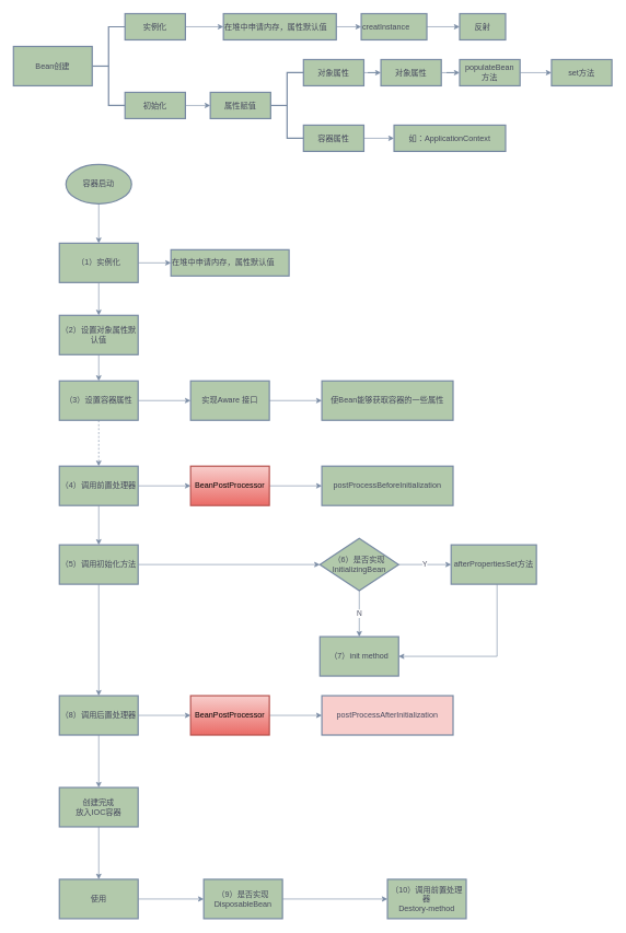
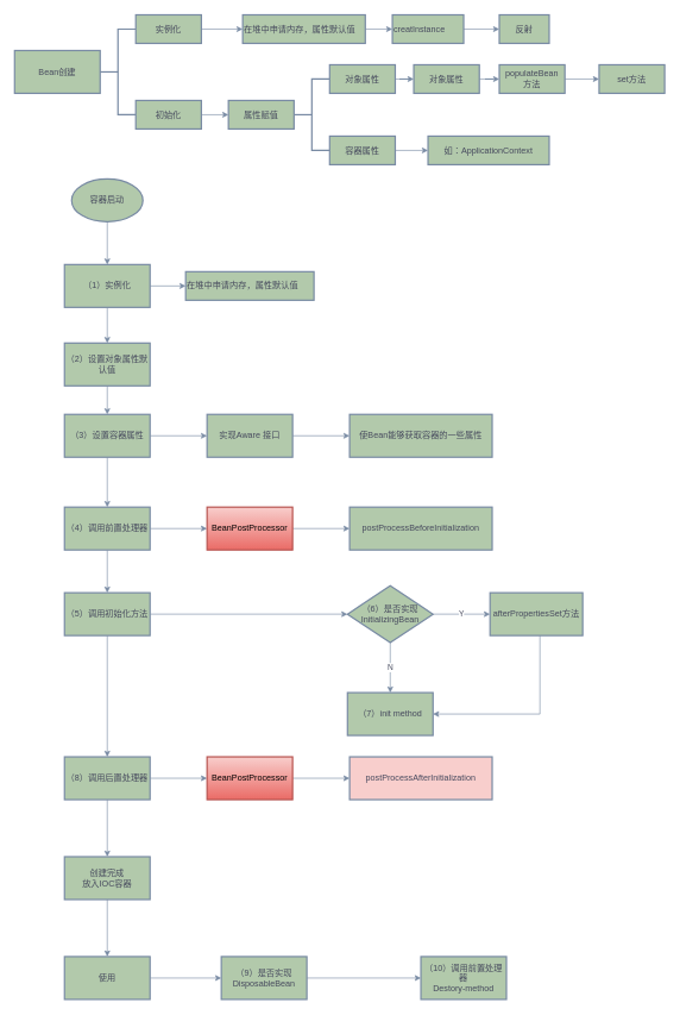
  <mxCell id="0" />
  <mxCell id="1" parent="0" />
  <mxCell id="2" value="" style="edgeStyle=orthogonalEdgeStyle;rounded=0;orthogonalLoop=1;jettySize=auto;html=1;strokeColor=#788AA3;fontColor=#46495D;" parent="1" source="3" target="6" edge="1"><mxGeometry relative="1" as="geometry" /></mxCell>
  <mxCell id="3" value="容器启动" style="strokeWidth=2;html=1;shape=mxgraph.flowchart.start_1;whiteSpace=wrap;fillColor=#B2C9AB;strokeColor=#788AA3;fontColor=#46495D;" parent="1" vertex="1"><mxGeometry x="100" y="250" width="100" height="60" as="geometry" /></mxCell>
  <mxCell id="4" style="edgeStyle=orthogonalEdgeStyle;rounded=0;orthogonalLoop=1;jettySize=auto;html=1;exitX=1;exitY=0.5;exitDx=0;exitDy=0;entryX=0;entryY=0.5;entryDx=0;entryDy=0;strokeColor=#788AA3;fontColor=#46495D;" parent="1" source="6" target="15" edge="1"><mxGeometry relative="1" as="geometry" /></mxCell>
  <mxCell id="5" value="" style="edgeStyle=orthogonalEdgeStyle;rounded=0;orthogonalLoop=1;jettySize=auto;html=1;strokeColor=#788AA3;fontColor=#46495D;" parent="1" source="6" target="32" edge="1"><mxGeometry relative="1" as="geometry" /></mxCell>
  <mxCell id="6" value="（1）实例化" style="whiteSpace=wrap;html=1;strokeWidth=2;fillColor=#B2C9AB;strokeColor=#788AA3;fontColor=#46495D;" parent="1" vertex="1"><mxGeometry x="90" y="370" width="120" height="60" as="geometry" /></mxCell>
  <mxCell id="7" value="Bean创建" style="whiteSpace=wrap;html=1;strokeWidth=2;fillColor=#B2C9AB;strokeColor=#788AA3;fontColor=#46495D;" parent="1" vertex="1"><mxGeometry x="20" y="70" width="120" height="60" as="geometry" /></mxCell>
  <mxCell id="8" value="" style="strokeWidth=2;html=1;shape=mxgraph.flowchart.annotation_2;align=left;labelPosition=right;pointerEvents=1;fillColor=#B2C9AB;strokeColor=#788AA3;fontColor=#46495D;" parent="1" vertex="1"><mxGeometry x="140" y="40" width="50" height="120" as="geometry" /></mxCell>
  <mxCell id="9" value="" style="edgeStyle=orthogonalEdgeStyle;rounded=0;orthogonalLoop=1;jettySize=auto;html=1;strokeColor=#788AA3;fontColor=#46495D;" parent="1" source="10" target="14" edge="1"><mxGeometry relative="1" as="geometry" /></mxCell>
  <mxCell id="10" value="实例化" style="whiteSpace=wrap;html=1;strokeWidth=2;fillColor=#B2C9AB;strokeColor=#788AA3;fontColor=#46495D;" parent="1" vertex="1"><mxGeometry x="190" y="20" width="92" height="40" as="geometry" /></mxCell>
  <mxCell id="11" style="edgeStyle=orthogonalEdgeStyle;rounded=0;orthogonalLoop=1;jettySize=auto;html=1;exitX=1;exitY=0.5;exitDx=0;exitDy=0;entryX=0;entryY=0.5;entryDx=0;entryDy=0;strokeColor=#788AA3;fontColor=#46495D;" parent="1" source="12" target="20" edge="1"><mxGeometry relative="1" as="geometry" /></mxCell>
  <mxCell id="12" value="初始化" style="whiteSpace=wrap;html=1;strokeWidth=2;fillColor=#B2C9AB;strokeColor=#788AA3;fontColor=#46495D;" parent="1" vertex="1"><mxGeometry x="190" y="140" width="92" height="40" as="geometry" /></mxCell>
  <mxCell id="13" style="edgeStyle=orthogonalEdgeStyle;rounded=0;orthogonalLoop=1;jettySize=auto;html=1;exitX=1;exitY=0.5;exitDx=0;exitDy=0;entryX=0;entryY=0.5;entryDx=0;entryDy=0;strokeColor=#788AA3;fontColor=#46495D;" parent="1" source="14" target="17" edge="1"><mxGeometry relative="1" as="geometry" /></mxCell>
  <mxCell id="14" value="在堆中申请内存，属性默认值" style="whiteSpace=wrap;html=1;strokeWidth=2;align=left;fillColor=#B2C9AB;strokeColor=#788AA3;fontColor=#46495D;" parent="1" vertex="1"><mxGeometry x="340" y="20" width="172" height="40" as="geometry" /></mxCell>
  <mxCell id="15" value="在堆中申请内存，属性默认值" style="whiteSpace=wrap;html=1;strokeWidth=2;align=left;fillColor=#B2C9AB;strokeColor=#788AA3;fontColor=#46495D;" parent="1" vertex="1"><mxGeometry x="260" y="380" width="180" height="40" as="geometry" /></mxCell>
  <mxCell id="16" style="edgeStyle=orthogonalEdgeStyle;rounded=0;orthogonalLoop=1;jettySize=auto;html=1;exitX=1;exitY=0.5;exitDx=0;exitDy=0;entryX=0;entryY=0.5;entryDx=0;entryDy=0;strokeColor=#788AA3;fontColor=#46495D;" parent="1" source="17" target="18" edge="1"><mxGeometry relative="1" as="geometry" /></mxCell>
  <mxCell id="17" value="creatInstance&amp;nbsp; &amp;nbsp; &amp;nbsp;&amp;nbsp;" style="whiteSpace=wrap;html=1;strokeWidth=2;align=left;fillColor=#B2C9AB;strokeColor=#788AA3;fontColor=#46495D;" parent="1" vertex="1"><mxGeometry x="550" y="20" width="100" height="40" as="geometry" /></mxCell>
  <mxCell id="18" value="反射" style="whiteSpace=wrap;html=1;strokeWidth=2;align=center;fillColor=#B2C9AB;strokeColor=#788AA3;fontColor=#46495D;" parent="1" vertex="1"><mxGeometry x="700" y="20" width="70" height="40" as="geometry" /></mxCell>
  <mxCell id="19" value="" style="strokeWidth=2;html=1;shape=mxgraph.flowchart.annotation_2;align=left;labelPosition=right;pointerEvents=1;fillColor=#B2C9AB;strokeColor=#788AA3;fontColor=#46495D;" parent="1" vertex="1"><mxGeometry x="412" y="110" width="50" height="100" as="geometry" /></mxCell>
  <mxCell id="20" value="属性赋值" style="whiteSpace=wrap;html=1;strokeWidth=2;fillColor=#B2C9AB;strokeColor=#788AA3;fontColor=#46495D;" parent="1" vertex="1"><mxGeometry x="320" y="140" width="92" height="40" as="geometry" /></mxCell>
  <mxCell id="21" value="" style="edgeStyle=orthogonalEdgeStyle;rounded=0;orthogonalLoop=1;jettySize=auto;html=1;strokeColor=#788AA3;fontColor=#46495D;" parent="1" source="22" target="26" edge="1"><mxGeometry relative="1" as="geometry" /></mxCell>
  <mxCell id="22" value="对象属性" style="whiteSpace=wrap;html=1;strokeWidth=2;fillColor=#B2C9AB;strokeColor=#788AA3;fontColor=#46495D;" parent="1" vertex="1"><mxGeometry x="462" y="90" width="92" height="40" as="geometry" /></mxCell>
  <mxCell id="23" value="" style="edgeStyle=orthogonalEdgeStyle;rounded=0;orthogonalLoop=1;jettySize=auto;html=1;strokeColor=#788AA3;fontColor=#46495D;" parent="1" source="24" target="27" edge="1"><mxGeometry relative="1" as="geometry" /></mxCell>
  <mxCell id="24" value="容器属性" style="whiteSpace=wrap;html=1;strokeWidth=2;fillColor=#B2C9AB;strokeColor=#788AA3;fontColor=#46495D;" parent="1" vertex="1"><mxGeometry x="462" y="190" width="92" height="40" as="geometry" /></mxCell>
  <mxCell id="25" value="" style="edgeStyle=orthogonalEdgeStyle;rounded=0;orthogonalLoop=1;jettySize=auto;html=1;strokeColor=#788AA3;fontColor=#46495D;" parent="1" source="26" target="29" edge="1"><mxGeometry relative="1" as="geometry" /></mxCell>
  <mxCell id="26" value="对象属性" style="whiteSpace=wrap;html=1;strokeWidth=2;fillColor=#B2C9AB;strokeColor=#788AA3;fontColor=#46495D;" parent="1" vertex="1"><mxGeometry x="580" y="90" width="92" height="40" as="geometry" /></mxCell>
  <mxCell id="27" value="如：ApplicationContext" style="whiteSpace=wrap;html=1;strokeWidth=2;fillColor=#B2C9AB;strokeColor=#788AA3;fontColor=#46495D;" parent="1" vertex="1"><mxGeometry x="600" y="190" width="170" height="40" as="geometry" /></mxCell>
  <mxCell id="28" value="" style="edgeStyle=orthogonalEdgeStyle;rounded=0;orthogonalLoop=1;jettySize=auto;html=1;strokeColor=#788AA3;fontColor=#46495D;" parent="1" source="29" target="30" edge="1"><mxGeometry relative="1" as="geometry" /></mxCell>
  <mxCell id="29" value="populateBean&lt;br&gt;方法" style="whiteSpace=wrap;html=1;strokeWidth=2;fillColor=#B2C9AB;strokeColor=#788AA3;fontColor=#46495D;" parent="1" vertex="1"><mxGeometry x="700" y="90" width="92" height="40" as="geometry" /></mxCell>
  <mxCell id="30" value="set方法" style="whiteSpace=wrap;html=1;strokeWidth=2;fillColor=#B2C9AB;strokeColor=#788AA3;fontColor=#46495D;" parent="1" vertex="1"><mxGeometry x="840" y="90" width="92" height="40" as="geometry" /></mxCell>
  <mxCell id="31" value="" style="edgeStyle=orthogonalEdgeStyle;rounded=0;orthogonalLoop=1;jettySize=auto;html=1;strokeColor=#788AA3;fontColor=#46495D;" parent="1" source="32" target="35" edge="1"><mxGeometry relative="1" as="geometry" /></mxCell>
  <mxCell id="32" value="（2）设置对象属性默认值" style="whiteSpace=wrap;html=1;strokeWidth=2;fillColor=#B2C9AB;strokeColor=#788AA3;fontColor=#46495D;" parent="1" vertex="1"><mxGeometry x="90" y="480" width="120" height="60" as="geometry" /></mxCell>
  <mxCell id="33" value="" style="edgeStyle=orthogonalEdgeStyle;rounded=0;orthogonalLoop=1;jettySize=auto;html=1;strokeColor=#788AA3;fontColor=#46495D;" parent="1" source="35" target="37" edge="1"><mxGeometry relative="1" as="geometry" /></mxCell>
- <mxCell id="34" value="" style="edgeStyle=orthogonalEdgeStyle;rounded=0;orthogonalLoop=1;jettySize=auto;html=1;strokeColor=#788AA3;fontColor=#46495D;dashed=1;" parent="1" source="35" target="40" edge="1"><mxGeometry relative="1" as="geometry" /></mxCell>
+ <mxCell id="34" value="" style="edgeStyle=orthogonalEdgeStyle;rounded=0;orthogonalLoop=1;jettySize=auto;html=1;strokeColor=#788AA3;fontColor=#46495D;" parent="1" source="35" target="40" edge="1"><mxGeometry relative="1" as="geometry" /></mxCell>
  <mxCell id="35" value="（3）设置容器属性" style="whiteSpace=wrap;html=1;strokeWidth=2;fillColor=#B2C9AB;strokeColor=#788AA3;fontColor=#46495D;" parent="1" vertex="1"><mxGeometry x="90" y="580" width="120" height="60" as="geometry" /></mxCell>
  <mxCell id="36" value="" style="edgeStyle=orthogonalEdgeStyle;rounded=0;orthogonalLoop=1;jettySize=auto;html=1;strokeColor=#788AA3;fontColor=#46495D;" parent="1" source="37" target="66" edge="1"><mxGeometry relative="1" as="geometry" /></mxCell>
  <mxCell id="37" value="实现Aware 接口" style="whiteSpace=wrap;html=1;strokeWidth=2;fillColor=#B2C9AB;strokeColor=#788AA3;fontColor=#46495D;" parent="1" vertex="1"><mxGeometry x="290" y="580" width="120" height="60" as="geometry" /></mxCell>
  <mxCell id="38" value="" style="edgeStyle=orthogonalEdgeStyle;rounded=0;orthogonalLoop=1;jettySize=auto;html=1;strokeColor=#788AA3;fontColor=#46495D;" parent="1" source="40" target="43" edge="1"><mxGeometry relative="1" as="geometry" /></mxCell>
  <mxCell id="39" value="" style="edgeStyle=orthogonalEdgeStyle;rounded=0;orthogonalLoop=1;jettySize=auto;html=1;strokeColor=#788AA3;fontColor=#46495D;" parent="1" source="40" target="58" edge="1"><mxGeometry relative="1" as="geometry" /></mxCell>
  <mxCell id="40" value="（4）调用前置处理器" style="whiteSpace=wrap;html=1;strokeWidth=2;fillColor=#B2C9AB;strokeColor=#788AA3;fontColor=#46495D;" parent="1" vertex="1"><mxGeometry x="90" y="710" width="120" height="60" as="geometry" /></mxCell>
  <mxCell id="41" value="" style="edgeStyle=orthogonalEdgeStyle;rounded=0;orthogonalLoop=1;jettySize=auto;html=1;strokeColor=#788AA3;fontColor=#46495D;" parent="1" source="43" target="46" edge="1"><mxGeometry relative="1" as="geometry" /></mxCell>
  <mxCell id="42" value="" style="edgeStyle=orthogonalEdgeStyle;rounded=0;orthogonalLoop=1;jettySize=auto;html=1;strokeColor=#788AA3;fontColor=#46495D;" parent="1" source="43" target="52" edge="1"><mxGeometry relative="1" as="geometry" /></mxCell>
  <mxCell id="43" value="（5）调用初始化方法" style="whiteSpace=wrap;html=1;strokeWidth=2;fillColor=#B2C9AB;strokeColor=#788AA3;fontColor=#46495D;" parent="1" vertex="1"><mxGeometry x="90" y="830" width="120" height="60" as="geometry" /></mxCell>
  <mxCell id="44" value="Y" style="edgeStyle=orthogonalEdgeStyle;rounded=0;orthogonalLoop=1;jettySize=auto;html=1;strokeColor=#788AA3;fontColor=#46495D;" parent="1" source="46" target="48" edge="1"><mxGeometry relative="1" as="geometry" /></mxCell>
  <mxCell id="45" value="N" style="edgeStyle=orthogonalEdgeStyle;rounded=0;orthogonalLoop=1;jettySize=auto;html=1;strokeColor=#788AA3;fontColor=#46495D;" parent="1" source="46" target="49" edge="1"><mxGeometry relative="1" as="geometry" /></mxCell>
  <mxCell id="46" value="（6）是否实现InitializingBean" style="rhombus;whiteSpace=wrap;html=1;strokeWidth=2;fillColor=#B2C9AB;strokeColor=#788AA3;fontColor=#46495D;" parent="1" vertex="1"><mxGeometry x="487" y="820" width="120" height="80" as="geometry" /></mxCell>
  <mxCell id="47" style="edgeStyle=orthogonalEdgeStyle;rounded=0;orthogonalLoop=1;jettySize=auto;html=1;entryX=1;entryY=0.5;entryDx=0;entryDy=0;strokeColor=#788AA3;fontColor=#46495D;" parent="1" source="48" target="49" edge="1"><mxGeometry relative="1" as="geometry"><Array as="points"><mxPoint x="757" y="1000" /></Array></mxGeometry></mxCell>
  <mxCell id="48" value="afterPropertiesSet方法" style="whiteSpace=wrap;html=1;strokeWidth=2;fillColor=#B2C9AB;strokeColor=#788AA3;fontColor=#46495D;" parent="1" vertex="1"><mxGeometry x="687" y="830" width="130" height="60" as="geometry" /></mxCell>
  <mxCell id="49" value="（7）init method" style="whiteSpace=wrap;html=1;strokeWidth=2;fillColor=#B2C9AB;strokeColor=#788AA3;fontColor=#46495D;" parent="1" vertex="1"><mxGeometry x="487" y="970" width="120" height="60" as="geometry" /></mxCell>
  <mxCell id="50" value="" style="edgeStyle=orthogonalEdgeStyle;rounded=0;orthogonalLoop=1;jettySize=auto;html=1;strokeColor=#788AA3;fontColor=#46495D;" parent="1" source="52" target="54" edge="1"><mxGeometry relative="1" as="geometry" /></mxCell>
  <mxCell id="51" value="" style="edgeStyle=orthogonalEdgeStyle;rounded=0;orthogonalLoop=1;jettySize=auto;html=1;strokeColor=#788AA3;fontColor=#46495D;" parent="1" source="52" target="60" edge="1"><mxGeometry relative="1" as="geometry" /></mxCell>
  <mxCell id="52" value="（8）调用后置处理器" style="whiteSpace=wrap;html=1;strokeWidth=2;fillColor=#B2C9AB;strokeColor=#788AA3;fontColor=#46495D;" parent="1" vertex="1"><mxGeometry x="90" y="1060" width="120" height="60" as="geometry" /></mxCell>
  <mxCell id="53" value="" style="edgeStyle=orthogonalEdgeStyle;rounded=0;orthogonalLoop=1;jettySize=auto;html=1;strokeColor=#788AA3;fontColor=#46495D;" parent="1" source="54" target="56" edge="1"><mxGeometry relative="1" as="geometry" /></mxCell>
  <mxCell id="54" value="创建完成&lt;br&gt;放入IOC容器" style="whiteSpace=wrap;html=1;strokeWidth=2;fillColor=#B2C9AB;strokeColor=#788AA3;fontColor=#46495D;" parent="1" vertex="1"><mxGeometry x="90" y="1200" width="120" height="60" as="geometry" /></mxCell>
  <mxCell id="55" value="" style="edgeStyle=orthogonalEdgeStyle;rounded=0;orthogonalLoop=1;jettySize=auto;html=1;strokeColor=#788AA3;fontColor=#46495D;" parent="1" source="56" target="62" edge="1"><mxGeometry relative="1" as="geometry" /></mxCell>
  <mxCell id="56" value="使用" style="whiteSpace=wrap;html=1;strokeWidth=2;fillColor=#B2C9AB;strokeColor=#788AA3;fontColor=#46495D;" parent="1" vertex="1"><mxGeometry x="90" y="1340" width="120" height="60" as="geometry" /></mxCell>
  <mxCell id="57" value="" style="edgeStyle=orthogonalEdgeStyle;rounded=0;orthogonalLoop=1;jettySize=auto;html=1;strokeColor=#788AA3;fontColor=#46495D;" parent="1" source="58" target="64" edge="1"><mxGeometry relative="1" as="geometry" /></mxCell>
  <mxCell id="58" value="BeanPostProcessor" style="whiteSpace=wrap;html=1;strokeWidth=2;fillColor=#f8cecc;strokeColor=#b85450;gradientColor=#ea6b66;" parent="1" vertex="1"><mxGeometry x="290" y="710" width="120" height="60" as="geometry" /></mxCell>
  <mxCell id="59" value="" style="edgeStyle=orthogonalEdgeStyle;rounded=0;orthogonalLoop=1;jettySize=auto;html=1;strokeColor=#788AA3;fontColor=#46495D;" parent="1" source="60" target="65" edge="1"><mxGeometry relative="1" as="geometry" /></mxCell>
  <mxCell id="60" value="BeanPostProcessor" style="whiteSpace=wrap;html=1;strokeWidth=2;fillColor=#f8cecc;strokeColor=#b85450;gradientColor=#ea6b66;" parent="1" vertex="1"><mxGeometry x="290" y="1060" width="120" height="60" as="geometry" /></mxCell>
  <mxCell id="61" value="" style="edgeStyle=orthogonalEdgeStyle;rounded=0;orthogonalLoop=1;jettySize=auto;html=1;strokeColor=#788AA3;fontColor=#46495D;" parent="1" source="62" target="63" edge="1"><mxGeometry relative="1" as="geometry" /></mxCell>
  <mxCell id="62" value="（9）是否实现DisposableBean" style="whiteSpace=wrap;html=1;strokeWidth=2;fillColor=#B2C9AB;strokeColor=#788AA3;fontColor=#46495D;" parent="1" vertex="1"><mxGeometry x="310" y="1340" width="120" height="60" as="geometry" /></mxCell>
  <mxCell id="63" value="（10）调用前置处理器&lt;br&gt;Destory-method" style="whiteSpace=wrap;html=1;strokeWidth=2;fillColor=#B2C9AB;strokeColor=#788AA3;fontColor=#46495D;" parent="1" vertex="1"><mxGeometry x="590" y="1340" width="120" height="60" as="geometry" /></mxCell>
  <mxCell id="64" value="postProcessBeforeInitialization" style="whiteSpace=wrap;html=1;strokeWidth=2;fillColor=#B2C9AB;strokeColor=#788AA3;fontColor=#46495D;" parent="1" vertex="1"><mxGeometry x="490" y="710" width="200" height="60" as="geometry" /></mxCell>
  <mxCell id="65" value="postProcessAfterInitialization" style="whiteSpace=wrap;html=1;strokeWidth=2;fillColor=#f8cecc;strokeColor=#788AA3;fontColor=#46495D;" parent="1" vertex="1"><mxGeometry x="490" y="1060" width="200" height="60" as="geometry" /></mxCell>
  <mxCell id="66" value="使Bean能够获取容器的一些属性" style="whiteSpace=wrap;html=1;strokeWidth=2;fillColor=#B2C9AB;strokeColor=#788AA3;fontColor=#46495D;" parent="1" vertex="1"><mxGeometry x="490" y="580" width="200" height="60" as="geometry" /></mxCell>
